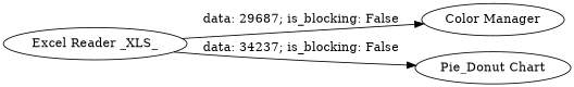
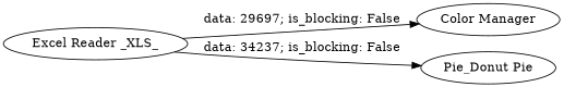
  digraph {
    rankdir=LR
    n1 [label="Color Manager"]
-   n2 [label="Pie_Donut Chart"]
+   n2 [label="Pie_Donut Pie"]
    n3 [label="Excel Reader _XLS_"]
-   n3 -> n1 [label="data: 29687; is_blocking: False"]
+   n3 -> n1 [label="data: 29697; is_blocking: False"]
    n3 -> n2 [label="data: 34237; is_blocking: False"]
  }
